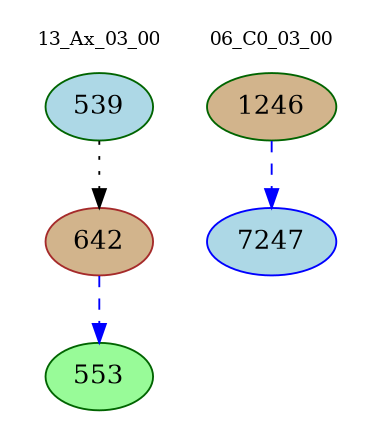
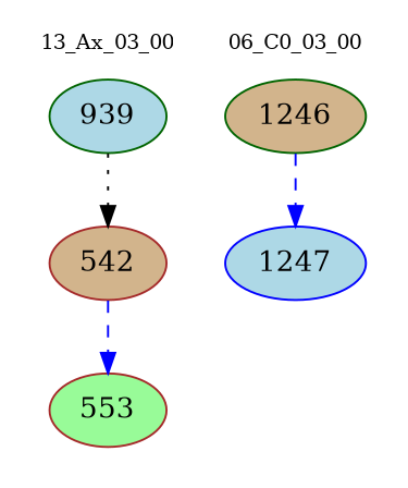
  digraph {
    node [color=darkgreen fillcolor=lightblue style=filled]
    edge [color=blue style=dashed]
-   n1 [label=539]
-   n2 [color=brown fillcolor=tan label=642]
-   n3 [fillcolor=palegreen label=553]
+   n1 [label=939]
+   n2 [color=brown fillcolor=tan label=542]
+   n3 [color=brown fillcolor=palegreen label=553]
    n4 [fillcolor=tan label=1246]
-   n5 [color=blue label=7247]
+   n5 [color=blue label=1247]
    subgraph cluster_1 {
      color=white
      fontsize=10
      label="13_Ax_03_00"
      n1
      n2
      n3
    }
    subgraph cluster_2 {
      color=white
      fontsize=10
      label="06_C0_03_00"
      n4
      n5
    }
    n1 -> n2 [color=black style=dotted]
    n2 -> n3
    n4 -> n5
  }
